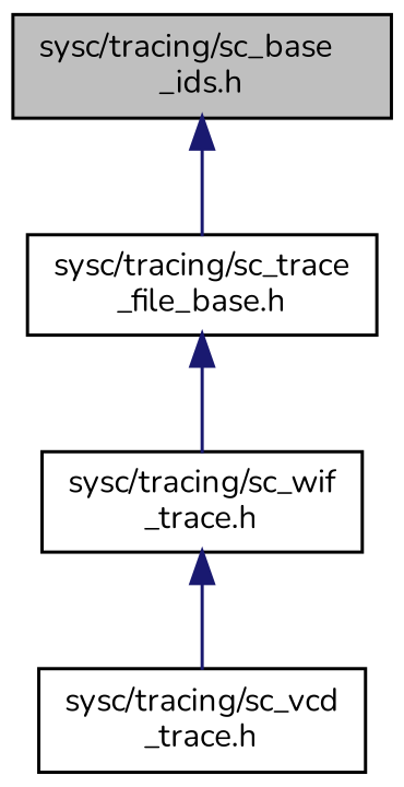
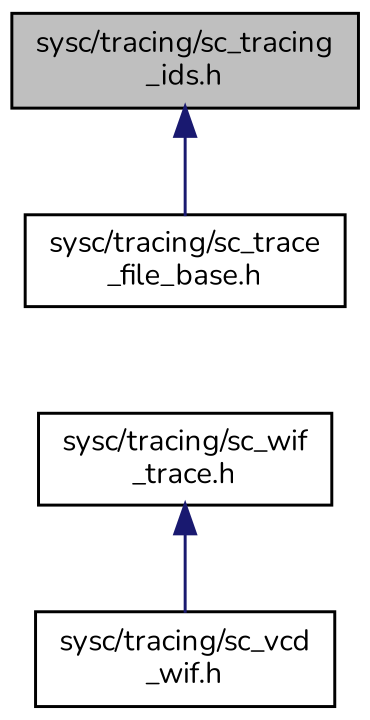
  digraph {
    fontname=Nunito
    node [color=black fillcolor=white fontname=Nunito fontsize=10 shape=record style=filled]
    edge [color=midnightblue dir=back fontname=Nunito fontsize=10 labelfontname=FreeSans labelfontsize=10 style=solid]
-   n1 [fillcolor=grey75 fontcolor=black height=0.2 label="sysc/tracing/sc_base\l_ids.h" width=0.4]
+   n1 [fillcolor=grey75 fontcolor=black height=0.2 label="sysc/tracing/sc_tracing\l_ids.h" width=0.4]
    n2 [height=0.2 label="sysc/tracing/sc_trace\l_file_base.h" width=0.4]
    n3 [height=0.2 label="sysc/tracing/sc_wif\l_trace.h" width=0.4]
-   n4 [height=0.2 label="sysc/tracing/sc_vcd\l_trace.h" width=0.4]
+   n4 [height=0.2 label="sysc/tracing/sc_vcd\l_wif.h" width=0.4]
    n1 -> n2
-   n2 -> n3
    n3 -> n4
  }
